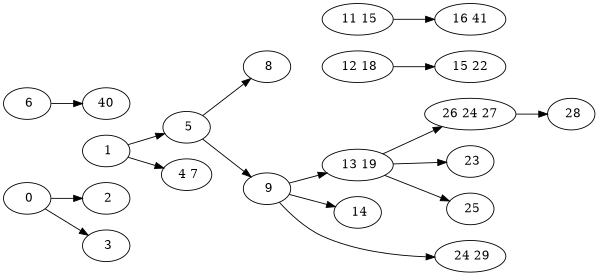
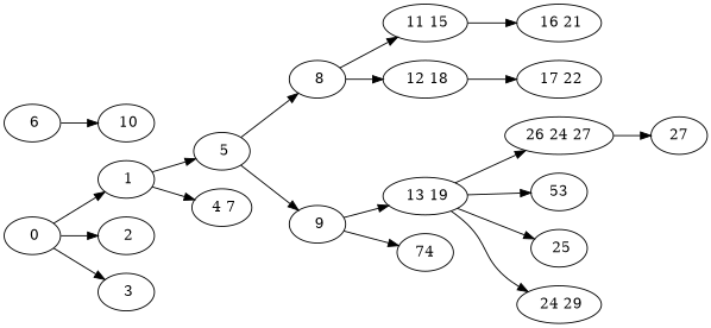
  digraph {
    rankdir=LR
    " 0"
    " 1"
    " 2"
    " 3"
    " 5"
    " 4 7"
    " 8"
    " 9"
    " 6"
-   " 10" [label=40]
+   " 10"
    " 11 15"
    " 12 18"
    " 13 19"
-   " 14"
-   " 16 21" [label="16 41"]
-   " 17 22" [label="15 22"]
+   " 14" [label=74]
+   " 16 21"
+   " 17 22"
    n17 [label="26 24 27"]
-   " 23"
+   " 23" [label=53]
    " 25"
    " 24 29"
-   " 28"
+   " 28" [label=27]
+   " 0" -> " 1"
    " 0" -> " 2"
    " 0" -> " 3"
    " 1" -> " 5"
    " 1" -> " 4 7"
    " 5" -> " 8"
    " 5" -> " 9"
+   " 8" -> " 11 15"
+   " 8" -> " 12 18"
    " 9" -> " 13 19"
    " 9" -> " 14"
    " 6" -> " 10"
    " 11 15" -> " 16 21"
    " 12 18" -> " 17 22"
    " 13 19" -> n17
    " 13 19" -> " 23"
    " 13 19" -> " 25"
-   " 9" -> " 24 29"
+   " 13 19" -> " 24 29"
    n17 -> " 28"
  }
